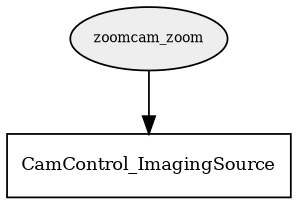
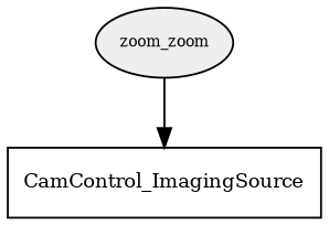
  digraph {
    node [style=filled]
    CamControl_ImagingSource [fillcolor=white fontsize=10 shape=box]
-   zoomcam_zoom [fillcolor="#EEEEEE" fontsize=8 shape=ellipse]
+   zoomcam_zoom [fillcolor="#EEEEEE" fontsize=8 shape=ellipse label=zoom_zoom]
    zoomcam_zoom -> CamControl_ImagingSource
  }
